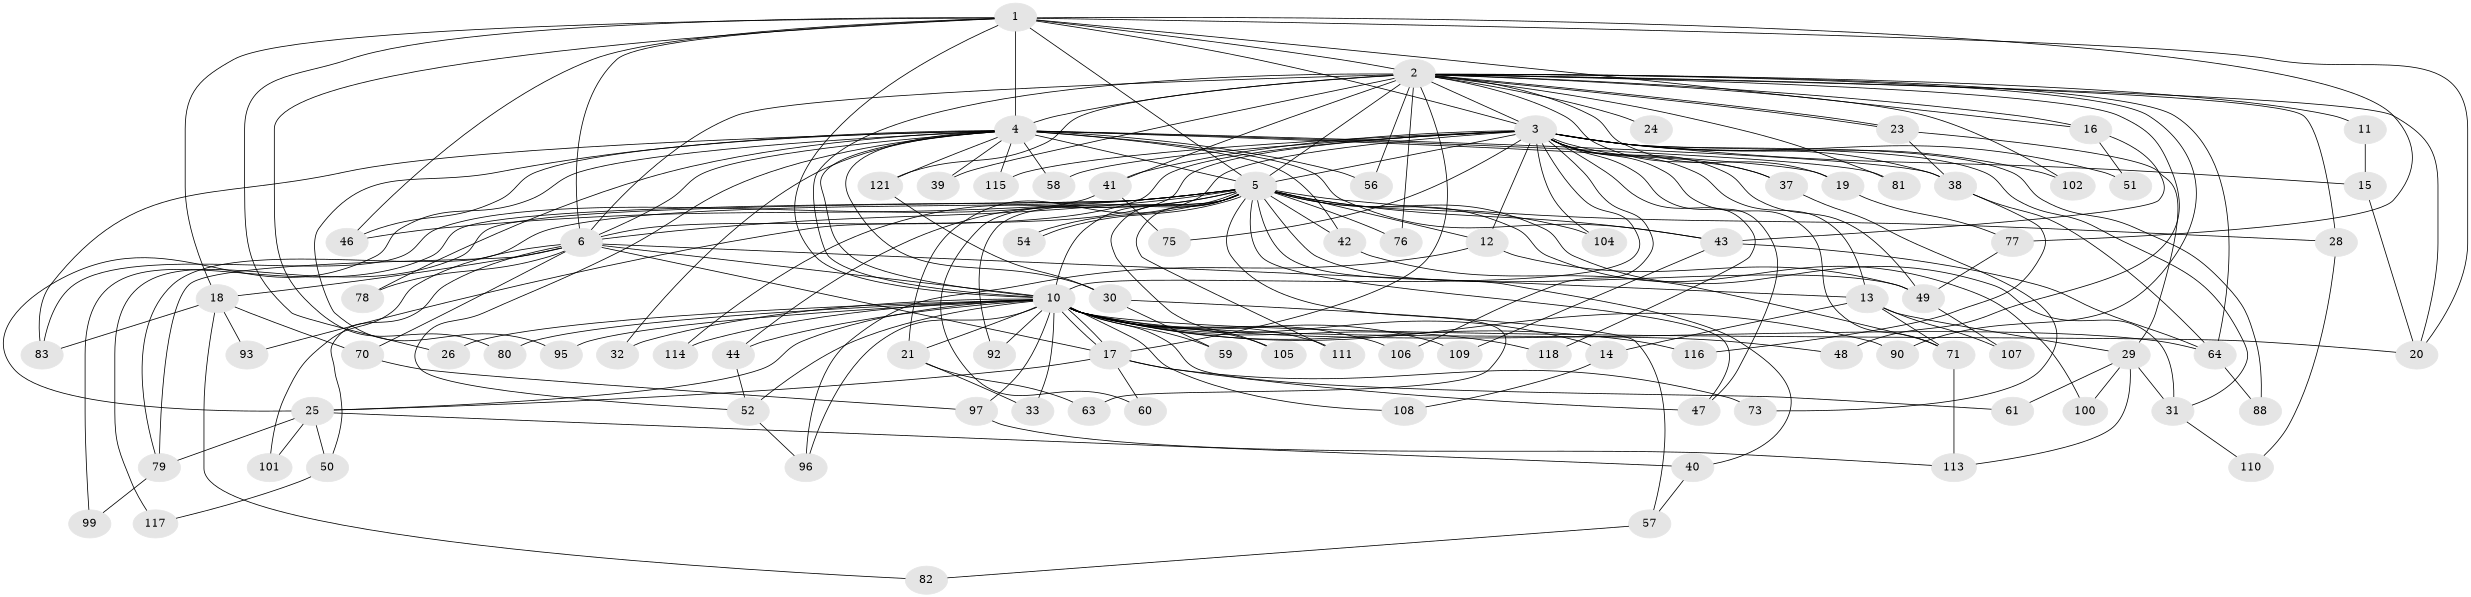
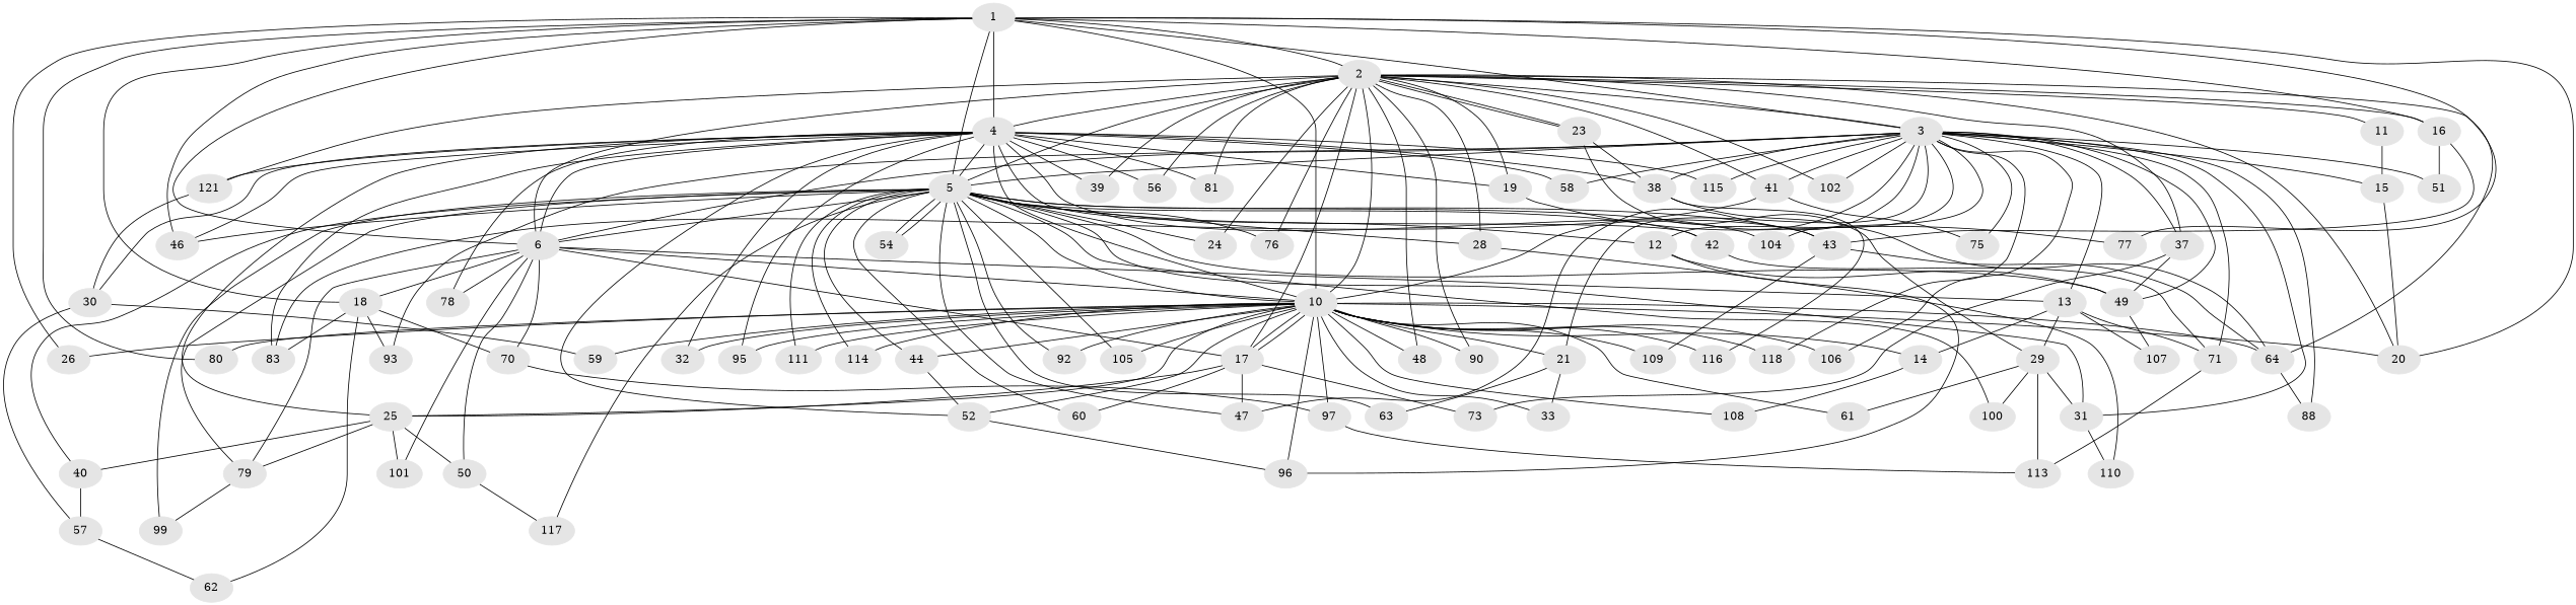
  graph {
    node [color=gray90 style=filled]
    1 [super="+65"]
    2 [super="+9"]
    3 [super="+22"]
    4 [super="+8"]
    5 [super="+7"]
    6 [super="+66"]
    10 [super="+112"]
    16
    18 [super="+27"]
    20 [super="+69"]
    26
    46 [super="+72"]
    77
    80
    11 [super="+36"]
    17 [super="+45"]
    19 [super="+67"]
    23
    24
    28
    37 [super="+94"]
    39
    41 [super="+91"]
    48
    56
    64 [super="+119"]
    n27 [label=76]
    81
    90
    102
    121
    12
    13 [super="+35"]
    15 [super="+34"]
    21
    31 [super="+103"]
    38 [super="+84"]
    47 [super="+98"]
    49 [super="+62"]
    51
    58
    71
    75
    88
    93
    104
    106
    115
    118
    25 [super="+53"]
    30
    32 [super="+76"]
    42 [super="+87"]
    43 [super="+89"]
    52 [super="+55"]
    78
    83
    95
    40
    44
    54
    60
    63 [super="+85"]
    79 [super="+86"]
    92
    99
    100
    105
    111
    114
    117
    50
    70
    101
    14 [super="+68"]
    33
    59
    61
    96
    97
    108
    109
    116
-   82
+   82 [label=62]
    73
    29
    110
    107
    113 [super="+120"]
    57
    1 -- 2 [weight=2]
    1 -- 3
    1 -- 4 [weight=2]
    1 -- 5 [weight=2]
    1 -- 6
    1 -- 10 [weight=2]
    1 -- 16
    1 -- 18 [weight=2]
    1 -- 20
    1 -- 26
    1 -- 46
    1 -- 77
    1 -- 80
    2 -- 3 [weight=2]
    2 -- 4 [weight=4]
    2 -- 5 [weight=4]
    2 -- 6 [weight=2]
    2 -- 10 [weight=2]
    2 -- 16
    2 -- 20
    2 -- 11 [weight=2]
    2 -- 17
    2 -- 19
    2 -- 23
    2 -- 23
    2 -- 24
    2 -- 28
    2 -- 37
    2 -- 39
    2 -- 41
    2 -- 48
    2 -- 56
    2 -- 64
    2 -- n27
    2 -- 81
    2 -- 90
    2 -- 102
    2 -- 121
    3 -- 5 [weight=2]
    3 -- 6 [weight=2]
    3 -- 10
    3 -- 37
    3 -- 41
    3 -- 102
    3 -- 12
    3 -- 13 [weight=2]
    3 -- 15
    3 -- 21
    3 -- 31
    3 -- 38
    3 -- 47
    3 -- 49
    3 -- 51
    3 -- 58
    3 -- 71
    3 -- 75
    3 -- 88
    3 -- 93
    3 -- 104
    3 -- 106
    3 -- 115
    3 -- 118
    4 -- 5 [weight=4]
    4 -- 6 [weight=2]
    4 -- 10 [weight=2]
    4 -- 46
    4 -- 19
    4 -- 39
    4 -- 56
    4 -- 81
    4 -- 121
    4 -- 38
    4 -- 58
    4 -- 115
    4 -- 25
    4 -- 30
    4 -- 32
    4 -- 42
    4 -- 43
    4 -- 52
    4 -- 78
    4 -- 83
    4 -- 95
    5 -- 6 [weight=2]
    5 -- 10 [weight=2]
    5 -- 46
+   5 -- 24
    5 -- 28
    5 -- n27
    5 -- 12
    5 -- 31
    5 -- 47
    5 -- 49
    5 -- 104
    5 -- 42
    5 -- 43
    5 -- 40
    5 -- 44
    5 -- 54
    5 -- 54
    5 -- 60
    5 -- 63 [weight=2]
    5 -- 79
    5 -- 92
    5 -- 99
    5 -- 100
    5 -- 105
    5 -- 111
    5 -- 114
    5 -- 117
    6 -- 10
    6 -- 18
    6 -- 17
    6 -- 13
    6 -- 78
    6 -- 79
    6 -- 50
    6 -- 70
    6 -- 101
    10 -- 20
    10 -- 26
    10 -- 80
    10 -- 17
    10 -- 17
    10 -- 48
    10 -- 64
    10 -- 90
    10 -- 21
    10 -- 106
    10 -- 118
    10 -- 25
    10 -- 32 [weight=2]
    10 -- 52
    10 -- 95
    10 -- 44
    10 -- 92
    10 -- 105
    10 -- 111
    10 -- 114
    10 -- 14 [weight=2]
    10 -- 33
    10 -- 59
    10 -- 61
    10 -- 96
    10 -- 97
    10 -- 108
    10 -- 109
    10 -- 116
    16 -- 51
    16 -- 43
    18 -- 93
    18 -- 83
    18 -- 70
    18 -- 82
    11 -- 15
    17 -- 47
    17 -- 25
    17 -- 60
    17 -- 73
    19 -- 77
    23 -- 38
    23 -- 29
    28 -- 110
-   77 -- 49
+   37 -- 49
    37 -- 73
    41 -- 75
    41 -- 83
    64 -- 88
    121 -- 30
    12 -- 49
    12 -- 96
    13 -- 71
    13 -- 14
    13 -- 29
    13 -- 107
    15 -- 20
    21 -- 63
    21 -- 33
    31 -- 110
    38 -- 64
    38 -- 116
    49 -- 107
    71 -- 113
    25 -- 40
    25 -- 79
    25 -- 50
    25 -- 101
    30 -- 59
    30 -- 57
    42 -- 71
    43 -- 64
    43 -- 109
    52 -- 96
    40 -- 57
    44 -- 52
    79 -- 99
    50 -- 117
    70 -- 97
    14 -- 108
    97 -- 113
    29 -- 31
    29 -- 100
    29 -- 61
    29 -- 113
    57 -- 82
  }
